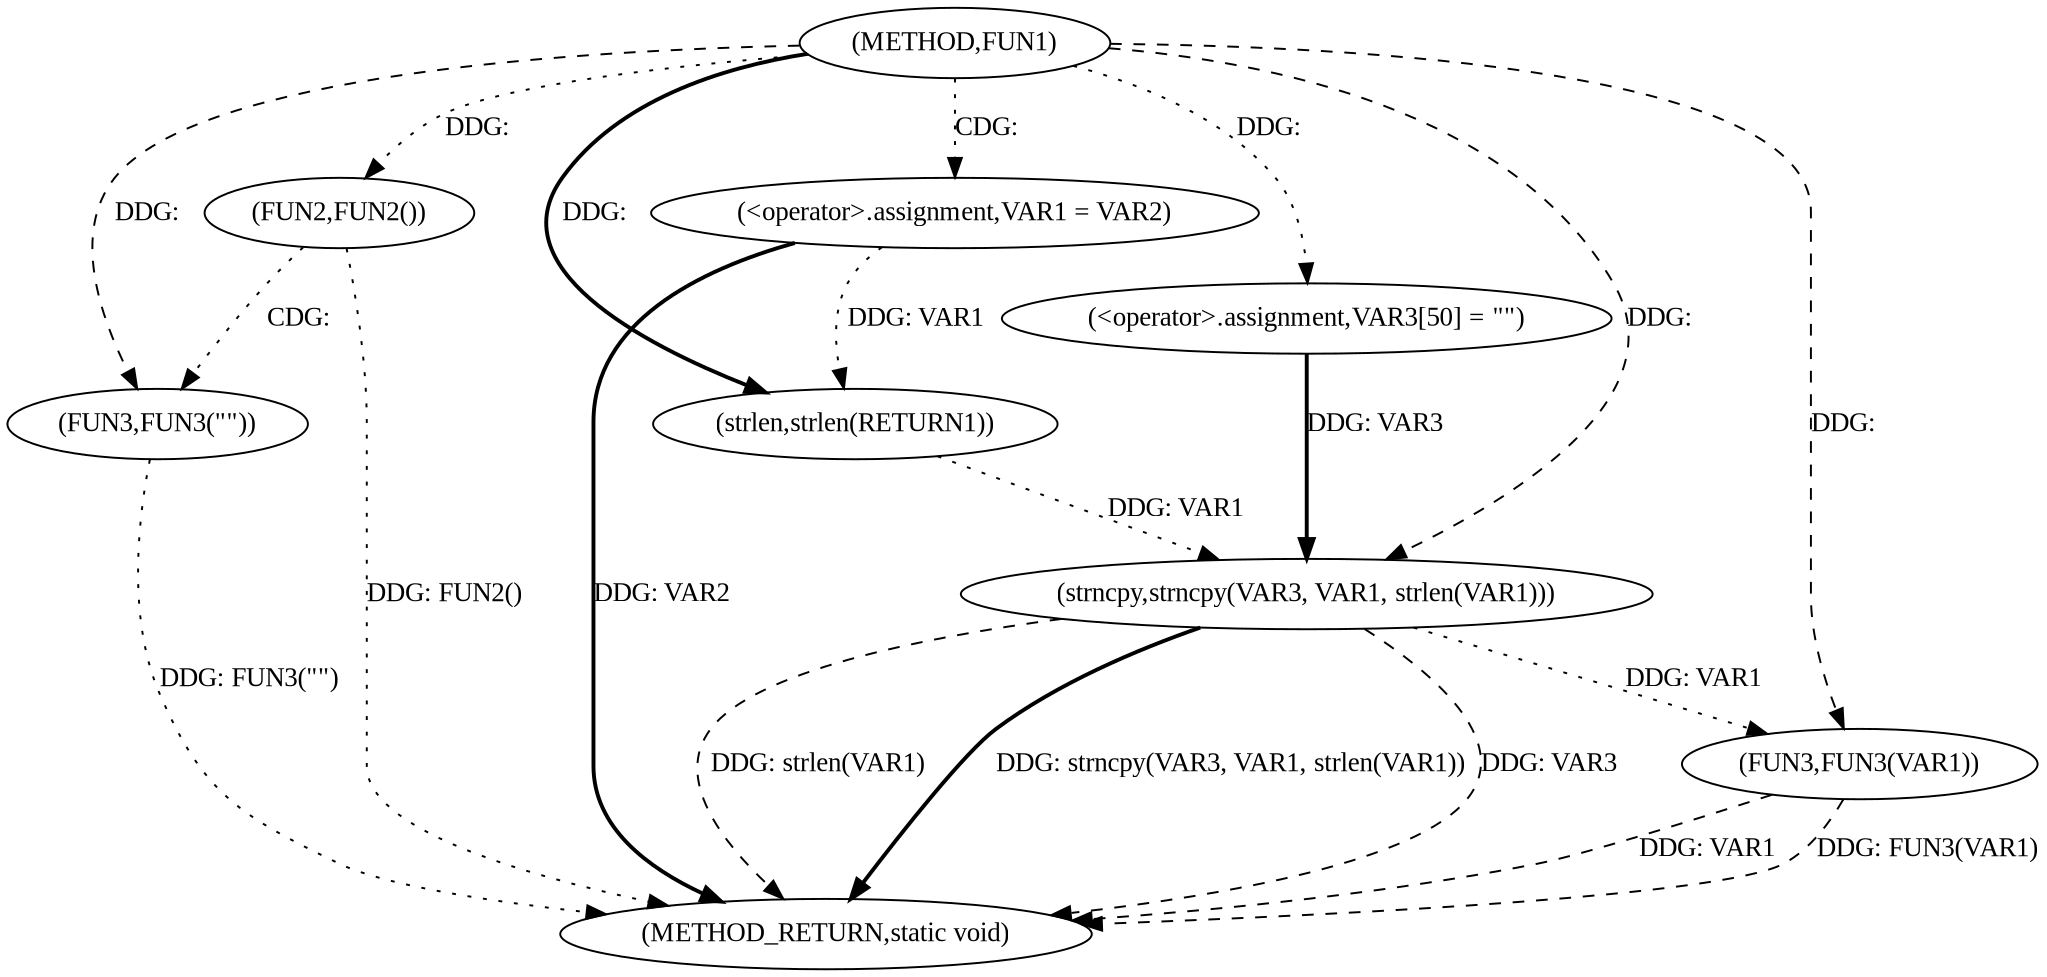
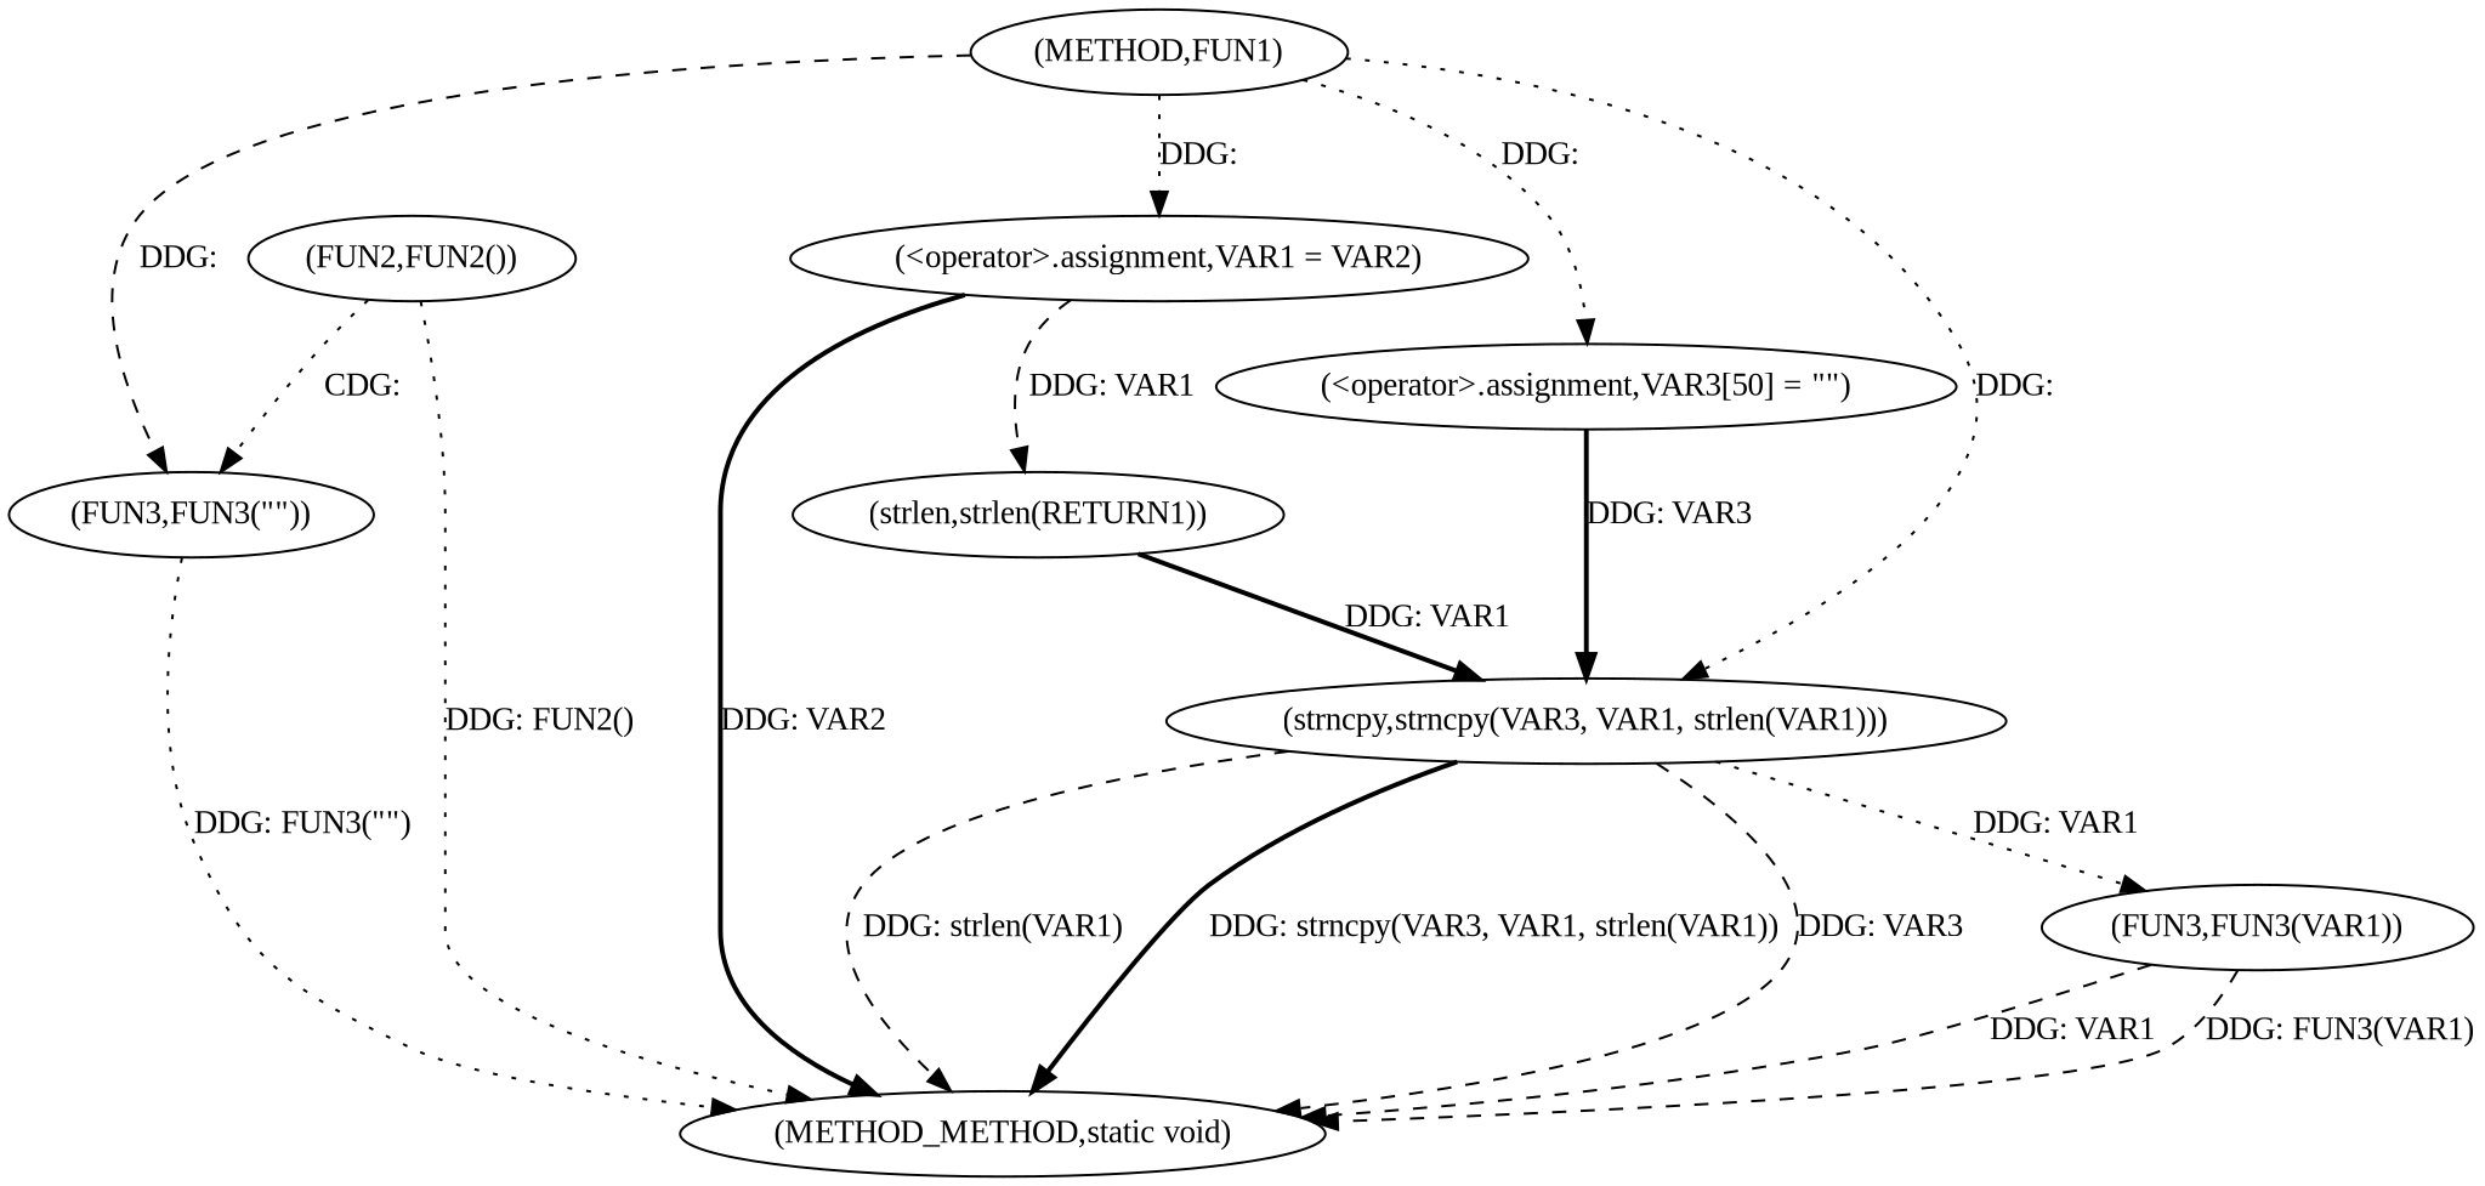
  digraph {
    fontname="Liberation Serif"
    node [fontname="Liberation Serif"]
    edge [fontname="Liberation Serif" style=dashed]
    n1 [label="(METHOD,FUN1)"]
    n2 [label="(<operator>.assignment,VAR1 = VAR2)"]
    n3 [label="(FUN2,FUN2())"]
    n4 [label="(FUN3,FUN3(\"\"))"]
    n5 [label="(<operator>.assignment,VAR3[50] = \"\")"]
    n6 [label="(strncpy,strncpy(VAR3, VAR1, strlen(VAR1)))"]
    n7 [label="(strlen,strlen(RETURN1))"]
    n8 [label="(FUN3,FUN3(VAR1))"]
-   n9 [label="(METHOD_RETURN,static void)"]
-   n1 -> n2 [label="CDG: " style=dotted]
-   n1 -> n3 [label="DDG: " style=dotted]
+   n9 [label="(METHOD_METHOD,static void)"]
+   n1 -> n2 [label="DDG: " style=dotted]
    n1 -> n4 [label="DDG: "]
    n1 -> n5 [label="DDG: " style=dotted]
-   n1 -> n6 [label="DDG: "]
-   n1 -> n7 [label="DDG: " style=bold]
-   n1 -> n8 [label="DDG: "]
-   n2 -> n7 [label="DDG: VAR1" style=dotted]
+   n1 -> n6 [label="DDG: " style=dotted]
+   n2 -> n7 [label="DDG: VAR1"]
    n2 -> n9 [label="DDG: VAR2" style=bold]
    n3 -> n4 [label="CDG: " style=dotted]
    n3 -> n9 [label="DDG: FUN2()" style=dotted]
    n4 -> n9 [label="DDG: FUN3(\"\")" style=dotted]
    n5 -> n6 [label="DDG: VAR3" style=bold]
    n6 -> n8 [label="DDG: VAR1" style=dotted]
    n6 -> n9 [label="DDG: strlen(VAR1)"]
    n6 -> n9 [label="DDG: strncpy(VAR3, VAR1, strlen(VAR1))" style=bold]
    n6 -> n9 [label="DDG: VAR3"]
-   n7 -> n6 [label="DDG: VAR1" style=dotted]
+   n7 -> n6 [label="DDG: VAR1" style=bold]
    n8 -> n9 [label="DDG: VAR1"]
    n8 -> n9 [label="DDG: FUN3(VAR1)"]
  }
